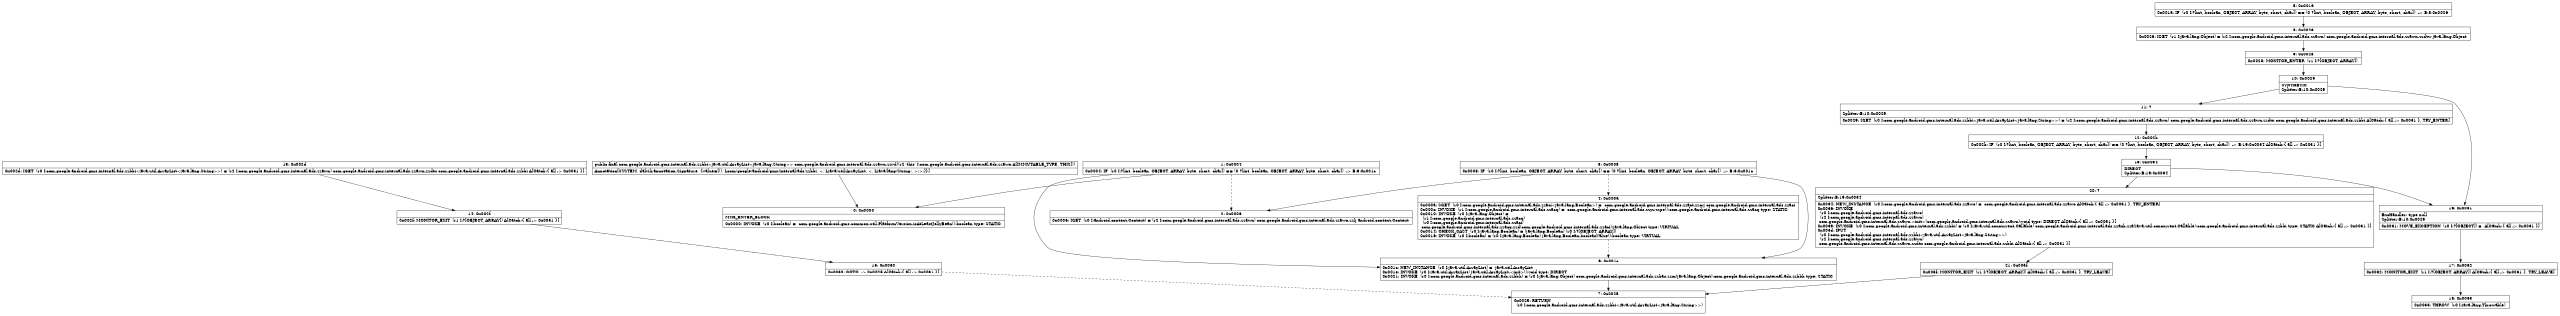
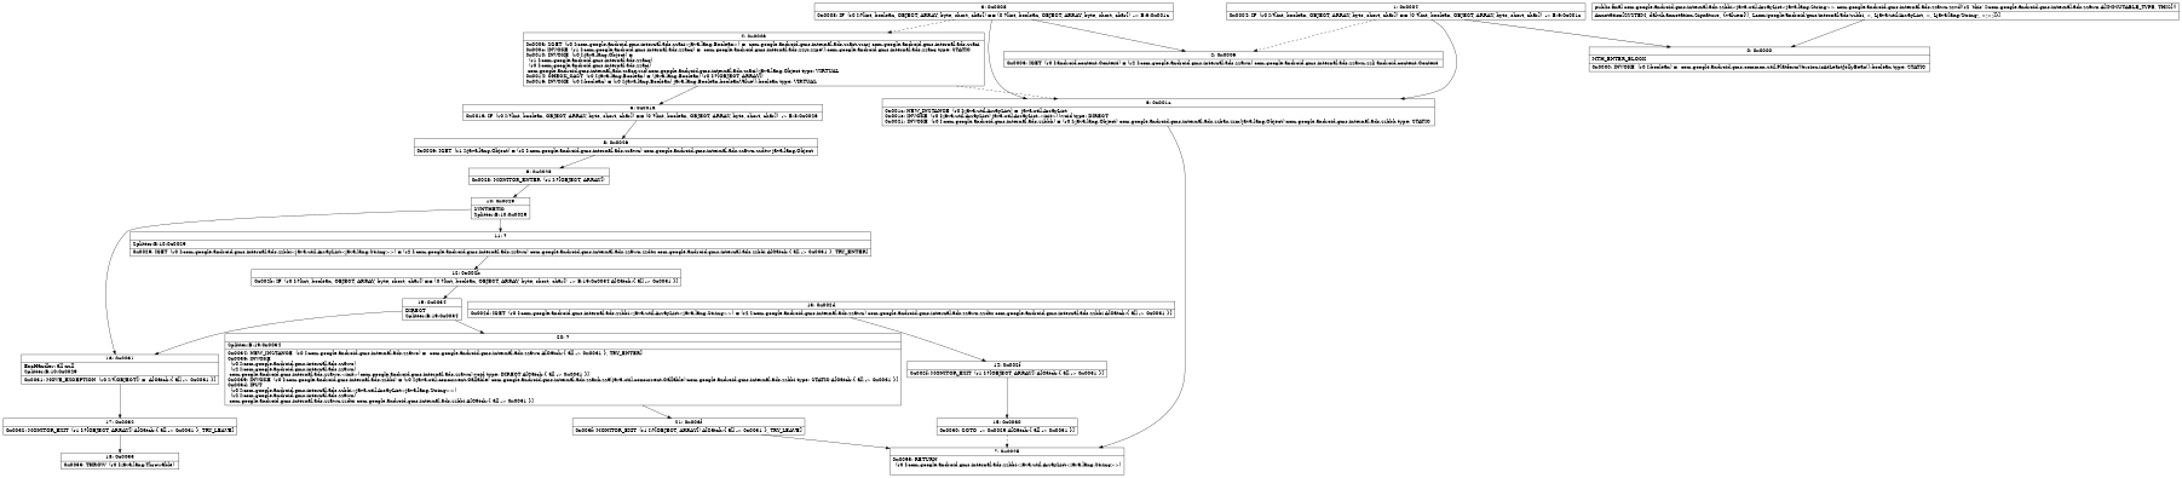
  digraph {
    node [shape=record]
    n1 [label="{0\:\ 0x0000|MTH_ENTER_BLOCK\l|0x0000: INVOKE  (r0 I:boolean) =  com.google.android.gms.common.util.PlatformVersion.isAtLeastJellyBean():boolean type: STATIC \l}"]
    n2 [label="{1\:\ 0x0004|0x0004: IF  (r0 I:?[int, boolean, OBJECT, ARRAY, byte, short, char]) == (0 ?[int, boolean, OBJECT, ARRAY, byte, short, char])  \-\> B:6:0x001c \l}"]
    n3 [label="{2\:\ 0x0006|0x0006: IGET  (r0 I:android.content.Context) = (r2 I:com.google.android.gms.internal.ads.zzawn) com.google.android.gms.internal.ads.zzawn.zzlj android.content.Context \l}"]
    n4 [label="{6\:\ 0x001c|0x001c: NEW_INSTANCE  (r0 I:java.util.ArrayList) =  java.util.ArrayList \l0x001e: INVOKE  (r0 I:java.util.ArrayList) java.util.ArrayList.\<init\>():void type: DIRECT \l0x0021: INVOKE  (r0 I:com.google.android.gms.internal.ads.zzbbh) = (r0 I:java.lang.Object) com.google.android.gms.internal.ads.zzbas.zzm(java.lang.Object):com.google.android.gms.internal.ads.zzbbh type: STATIC \l}"]
-   n5 [label="{7\:\ 0x0025|0x0025: RETURN  \l  (r0 I:com.google.android.gms.internal.ads.zzbbi\<java.util.ArrayList\<java.lang.String\>\>)\l \l}"]
+   n5 [label="{7\:\ 0x0025|0x0055: RETURN  \l  (r0 I:com.google.android.gms.internal.ads.zzbbi\<java.util.ArrayList\<java.lang.String\>\>)\l \l}"]
    n6 [label="{3\:\ 0x0008|0x0008: IF  (r0 I:?[int, boolean, OBJECT, ARRAY, byte, short, char]) == (0 ?[int, boolean, OBJECT, ARRAY, byte, short, char])  \-\> B:6:0x001c \l}"]
    n7 [label="{4\:\ 0x000a|0x000a: SGET  (r0 I:com.google.android.gms.internal.ads.zzaci\<java.lang.Boolean\>) =  com.google.android.gms.internal.ads.zzact.zzcrj com.google.android.gms.internal.ads.zzaci \l0x000c: INVOKE  (r1 I:com.google.android.gms.internal.ads.zzacq) =  com.google.android.gms.internal.ads.zzyr.zzpe():com.google.android.gms.internal.ads.zzacq type: STATIC \l0x0010: INVOKE  (r0 I:java.lang.Object) = \l  (r1 I:com.google.android.gms.internal.ads.zzacq)\l  (r0 I:com.google.android.gms.internal.ads.zzaci)\l com.google.android.gms.internal.ads.zzacq.zzd(com.google.android.gms.internal.ads.zzaci):java.lang.Object type: VIRTUAL \l0x0014: CHECK_CAST  (r0 I:java.lang.Boolean) = (java.lang.Boolean) (r0 I:?[OBJECT, ARRAY]) \l0x0016: INVOKE  (r0 I:boolean) = (r0 I:java.lang.Boolean) java.lang.Boolean.booleanValue():boolean type: VIRTUAL \l}"]
    n8 [label="{5\:\ 0x001a|0x001a: IF  (r0 I:?[int, boolean, OBJECT, ARRAY, byte, short, char]) == (0 ?[int, boolean, OBJECT, ARRAY, byte, short, char])  \-\> B:8:0x0026 \l}"]
    n9 [label="{8\:\ 0x0026|0x0026: IGET  (r1 I:java.lang.Object) = (r2 I:com.google.android.gms.internal.ads.zzawn) com.google.android.gms.internal.ads.zzawn.zzdtw java.lang.Object \l}"]
    n10 [label="{9\:\ 0x0028|0x0028: MONITOR_ENTER  (r1 I:?[OBJECT, ARRAY]) \l}"]
    n11 [label="{10\:\ 0x0029|SYNTHETIC\lSplitter:B:10:0x0029\l}"]
    n12 [label="{11\:\ ?|Splitter:B:10:0x0029\l|0x0029: IGET  (r0 I:com.google.android.gms.internal.ads.zzbbi\<java.util.ArrayList\<java.lang.String\>\>) = (r2 I:com.google.android.gms.internal.ads.zzawn) com.google.android.gms.internal.ads.zzawn.zzdtx com.google.android.gms.internal.ads.zzbbi A[Catch:\{ all \-\> 0x0031 \}, TRY_ENTER]\l}"]
-   n13 [label="{16\:\ 0x0031|ExcHandler: type null\lSplitter:B:10:0x0029\l|0x0031: MOVE_EXCEPTION  (r0 I:?[OBJECT]) =  A[Catch:\{ all \-\> 0x0031 \}]\l}"]
+   n13 [label="{16\:\ 0x0031|ExcHandler: all null\lSplitter:B:10:0x0029\l|0x0031: MOVE_EXCEPTION  (r0 I:?[OBJECT]) =  A[Catch:\{ all \-\> 0x0031 \}]\l}"]
    n14 [label="{12\:\ 0x002b|0x002b: IF  (r0 I:?[int, boolean, OBJECT, ARRAY, byte, short, char]) == (0 ?[int, boolean, OBJECT, ARRAY, byte, short, char])  \-\> B:19:0x0034 A[Catch:\{ all \-\> 0x0031 \}]\l}"]
    n15 [label="{17\:\ 0x0032|0x0032: MONITOR_EXIT  (r1 I:?[OBJECT, ARRAY]) A[Catch:\{ all \-\> 0x0031 \}, TRY_LEAVE]\l}"]
    n16 [label="{19\:\ 0x0034|DIRECT\lSplitter:B:19:0x0034\l}"]
    n17 [label="{13\:\ 0x002d|0x002d: IGET  (r0 I:com.google.android.gms.internal.ads.zzbbi\<java.util.ArrayList\<java.lang.String\>\>) = (r2 I:com.google.android.gms.internal.ads.zzawn) com.google.android.gms.internal.ads.zzawn.zzdtx com.google.android.gms.internal.ads.zzbbi A[Catch:\{ all \-\> 0x0031 \}]\l}"]
    n18 [label="{14\:\ 0x002f|0x002f: MONITOR_EXIT  (r1 I:?[OBJECT, ARRAY]) A[Catch:\{ all \-\> 0x0031 \}]\l}"]
    n19 [label="{20\:\ ?|Splitter:B:19:0x0034\l|0x0034: NEW_INSTANCE  (r0 I:com.google.android.gms.internal.ads.zzawo) =  com.google.android.gms.internal.ads.zzawo A[Catch:\{ all \-\> 0x0031 \}, TRY_ENTER]\l0x0036: INVOKE  \l  (r0 I:com.google.android.gms.internal.ads.zzawo)\l  (r2 I:com.google.android.gms.internal.ads.zzawn)\l com.google.android.gms.internal.ads.zzawo.\<init\>(com.google.android.gms.internal.ads.zzawn):void type: DIRECT A[Catch:\{ all \-\> 0x0031 \}]\l0x0039: INVOKE  (r0 I:com.google.android.gms.internal.ads.zzbbi) = (r0 I:java.util.concurrent.Callable) com.google.android.gms.internal.ads.zzaxh.zza(java.util.concurrent.Callable):com.google.android.gms.internal.ads.zzbbi type: STATIC A[Catch:\{ all \-\> 0x0031 \}]\l0x003d: IPUT  \l  (r0 I:com.google.android.gms.internal.ads.zzbbi\<java.util.ArrayList\<java.lang.String\>\>)\l  (r2 I:com.google.android.gms.internal.ads.zzawn)\l com.google.android.gms.internal.ads.zzawn.zzdtx com.google.android.gms.internal.ads.zzbbi A[Catch:\{ all \-\> 0x0031 \}]\l}"]
    n20 [label="{15\:\ 0x0030|0x0030: GOTO  \-\> 0x0025 A[Catch:\{ all \-\> 0x0031 \}]\l}"]
    n21 [label="{18\:\ 0x0033|0x0033: THROW  (r0 I:java.lang.Throwable) \l}"]
    n22 [label="{21\:\ 0x003f|0x003f: MONITOR_EXIT  (r1 I:?[OBJECT, ARRAY]) A[Catch:\{ all \-\> 0x0031 \}, TRY_LEAVE]\l}"]
    n23 [label="{public final com.google.android.gms.internal.ads.zzbbi\<java.util.ArrayList\<java.lang.String\>\> com.google.android.gms.internal.ads.zzawn.zzvd((r2 'this' I:com.google.android.gms.internal.ads.zzawn A[IMMUTABLE_TYPE, THIS]))  | Annotation[SYSTEM, dalvik.annotation.Signature, \{value=[(), Lcom\/google\/android\/gms\/internal\/ads\/zzbbi, \<, Ljava\/util\/ArrayList, \<, Ljava\/lang\/String;, \>;\>;]\}]\l}"]
    n2 -> n1
    n2 -> n3 [style=dashed]
    n2 -> n4
    n4 -> n5
    n6 -> n3
    n6 -> n4
    n6 -> n7 [style=dashed]
    n7 -> n4 [style=dashed]
+   n7 -> n8
    n8 -> n9
    n9 -> n10
    n10 -> n11
    n11 -> n12
    n11 -> n13
    n12 -> n14
    n13 -> n15
    n14 -> n16
    n15 -> n21
    n16 -> n13
    n16 -> n19
    n17 -> n18
    n18 -> n20
    n19 -> n22
    n20 -> n5 [style=dashed]
    n22 -> n5
    n23 -> n1
  }
